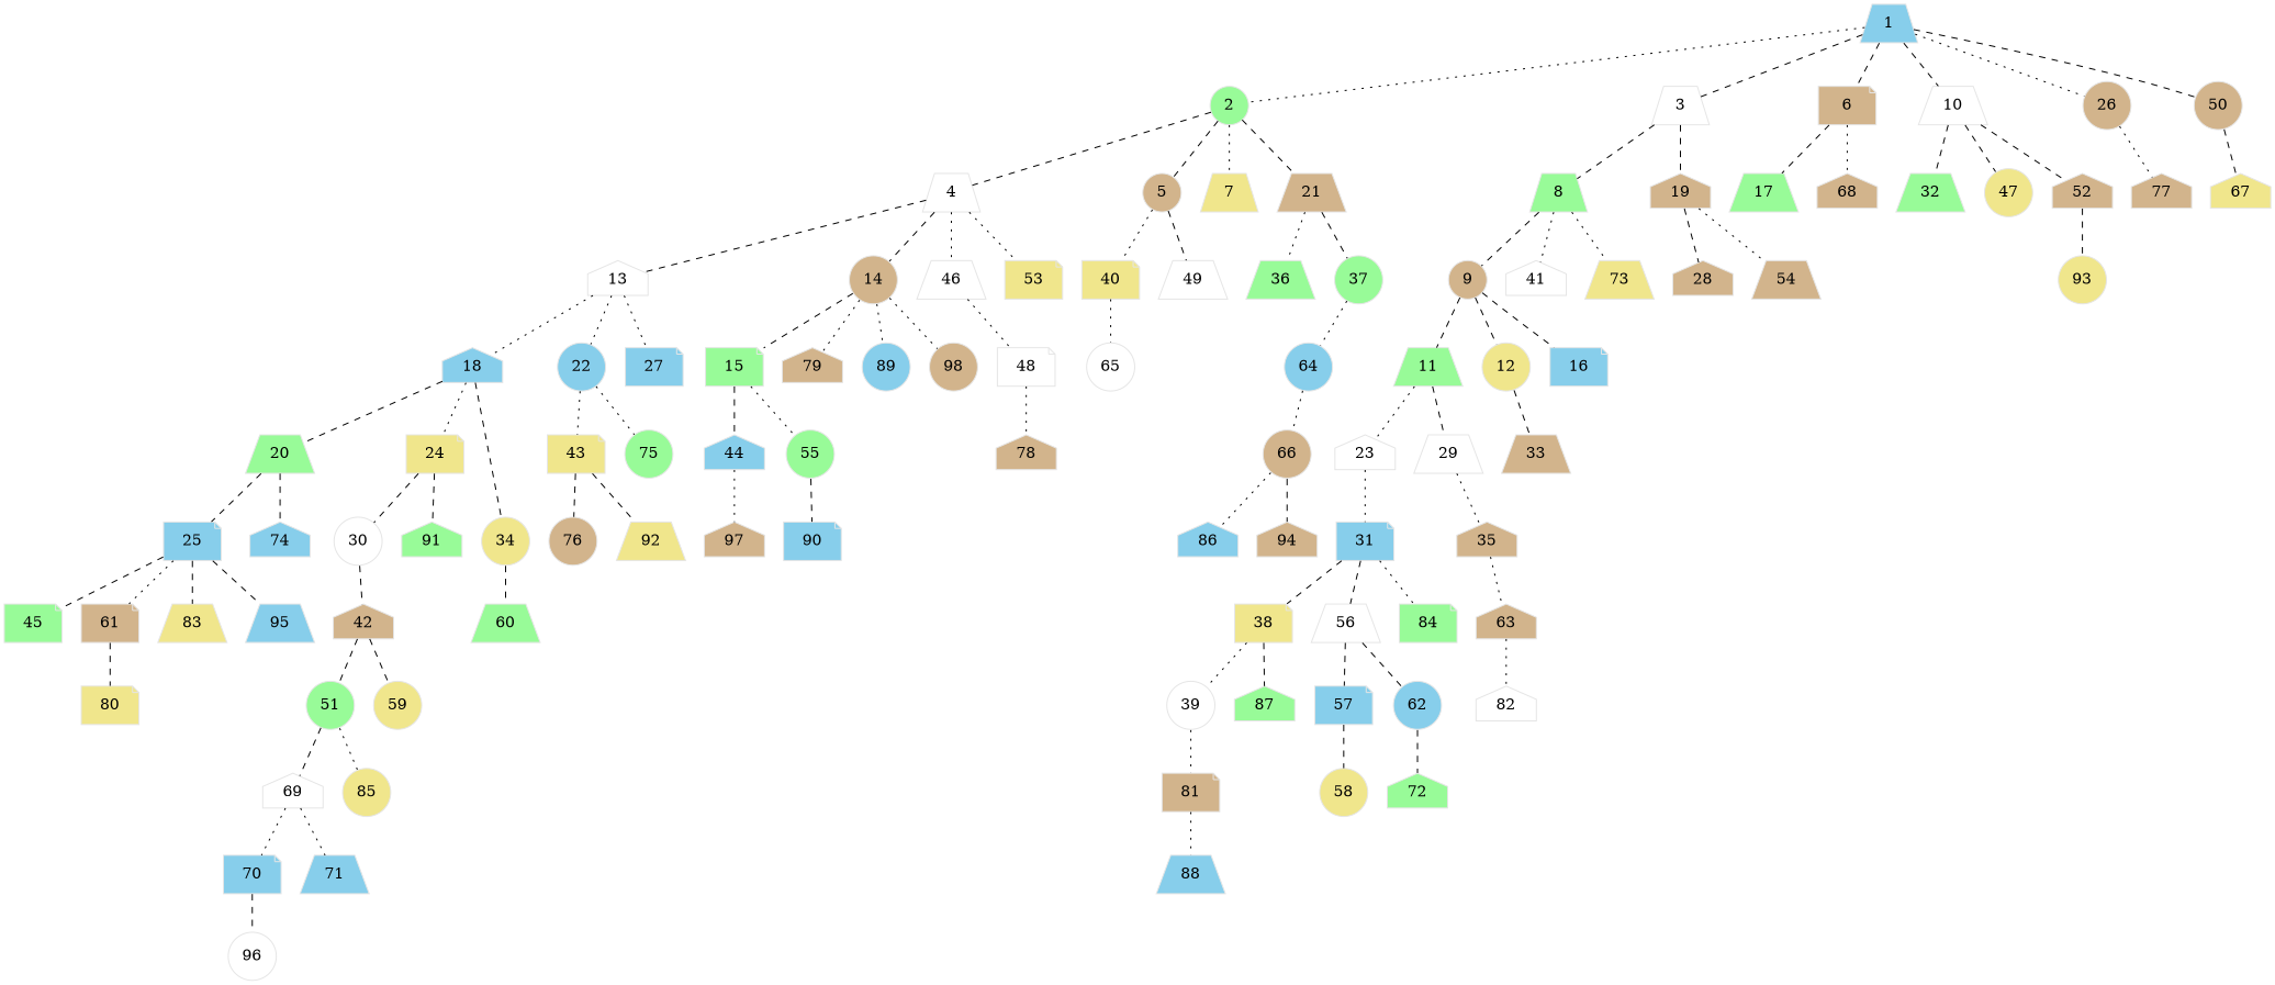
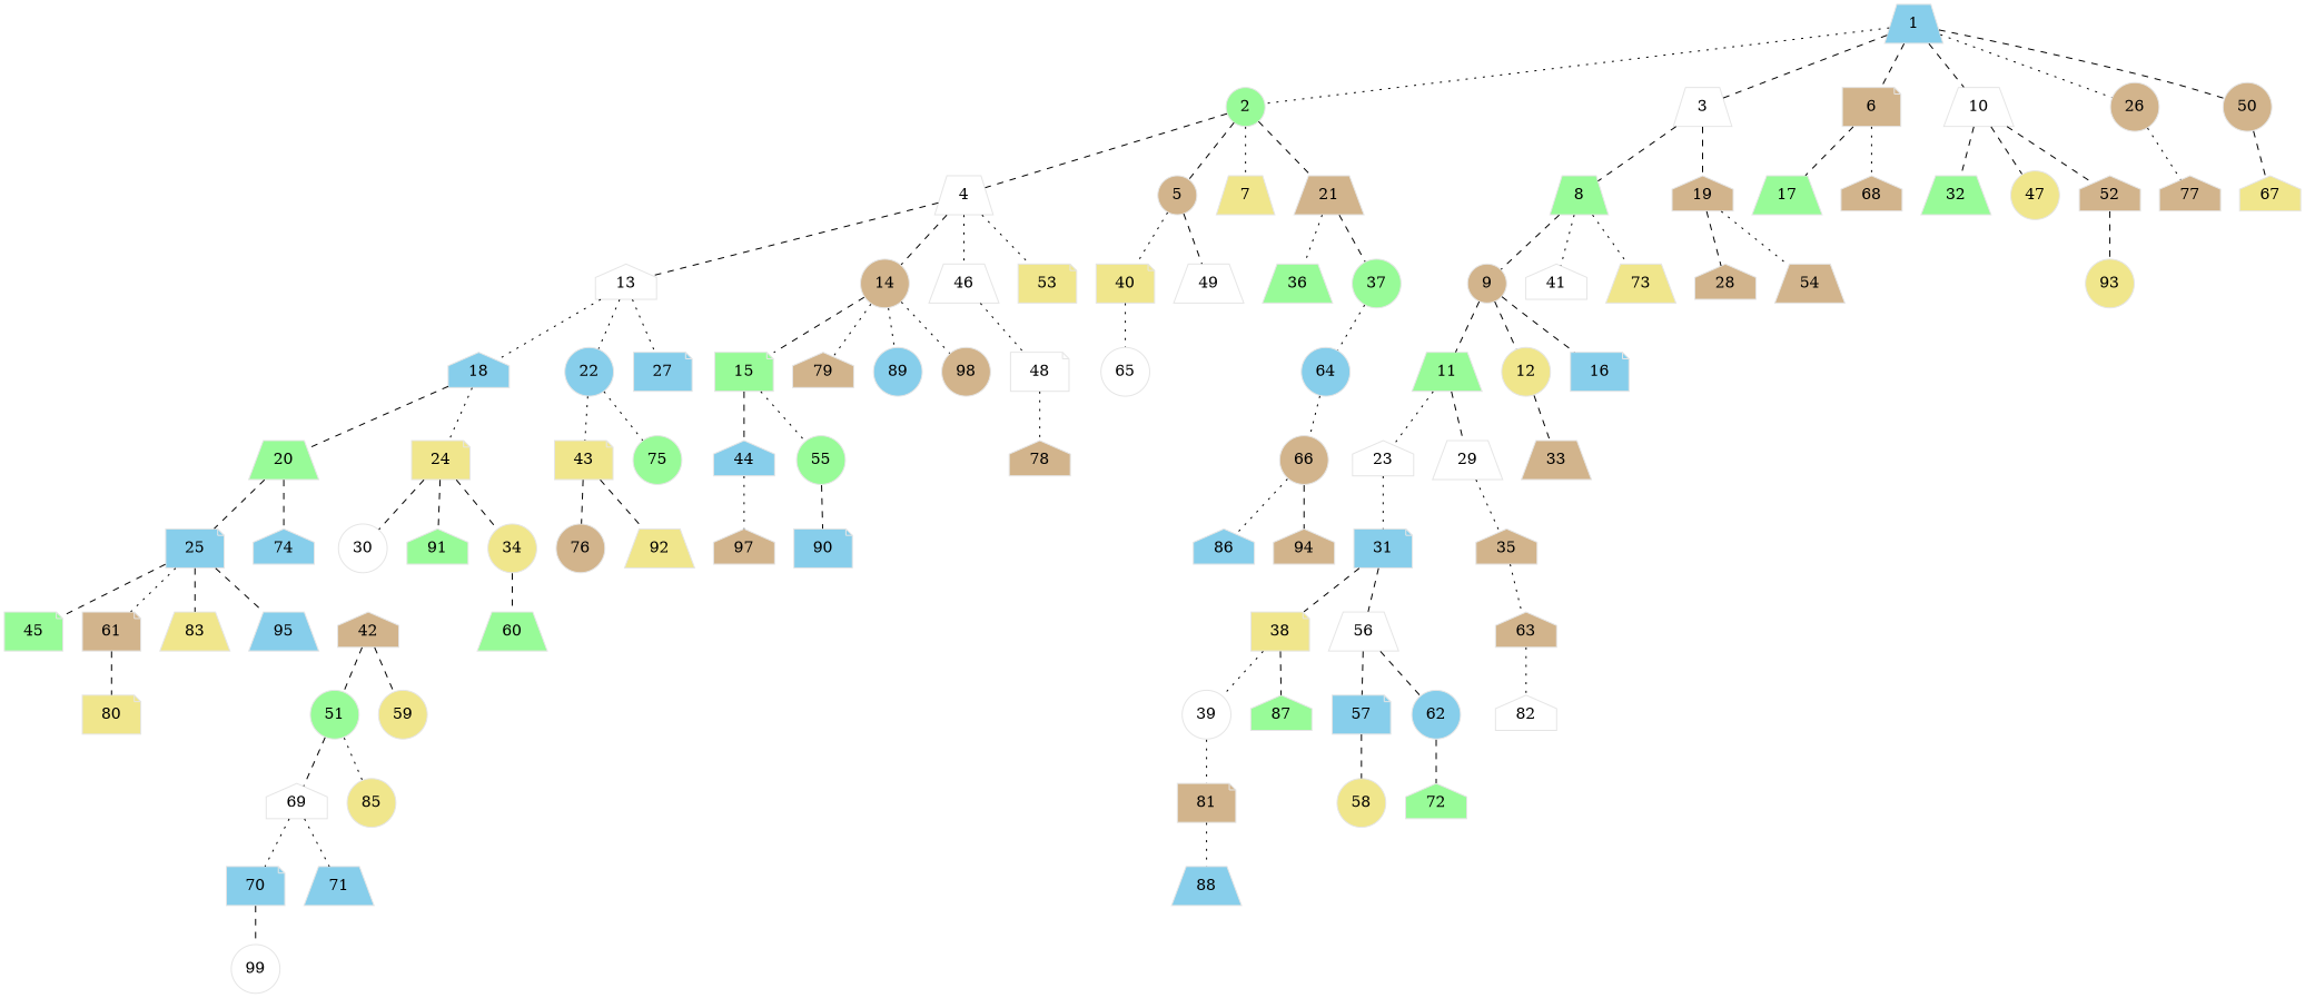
  graph {
    node [color=gray90 fillcolor=tan shape=circle style=filled]
    edge [style=dashed]
    1 [fillcolor=skyblue shape=trapezium]
    2 [fillcolor=palegreen]
    3 [fillcolor=white shape=trapezium]
    6 [shape=note]
    10 [fillcolor=white shape=trapezium]
    26
    50
    4 [fillcolor=white shape=trapezium]
    5
    7 [fillcolor=khaki shape=trapezium]
    21 [shape=trapezium]
    8 [fillcolor=palegreen shape=trapezium]
    19 [shape=house]
    17 [fillcolor=palegreen shape=trapezium]
    68 [shape=house]
    32 [fillcolor=palegreen shape=trapezium]
    47 [fillcolor=khaki]
    52 [shape=house]
    77 [shape=house]
    67 [fillcolor=khaki shape=house]
    13 [fillcolor=white shape=house]
    14
    46 [fillcolor=white shape=trapezium]
    53 [fillcolor=khaki shape=note]
    40 [fillcolor=khaki shape=note]
    49 [fillcolor=white shape=trapezium]
    36 [fillcolor=palegreen shape=trapezium]
    37 [fillcolor=palegreen]
    9
    41 [fillcolor=white shape=house]
    73 [fillcolor=khaki shape=trapezium]
    28 [shape=house]
    54 [shape=trapezium]
    18 [fillcolor=skyblue shape=house]
    22 [fillcolor=skyblue]
    27 [fillcolor=skyblue shape=note]
    15 [fillcolor=palegreen shape=note]
    79 [shape=house]
    89 [fillcolor=skyblue]
    98
    48 [fillcolor=white shape=note]
    65 [fillcolor=white]
    11 [fillcolor=palegreen shape=trapezium]
    12 [fillcolor=khaki]
    16 [fillcolor=skyblue shape=note]
    23 [fillcolor=white shape=house]
    29 [fillcolor=white shape=trapezium]
    33 [shape=trapezium]
    93 [fillcolor=khaki]
    31 [fillcolor=skyblue shape=note]
    35 [shape=house]
    20 [fillcolor=palegreen shape=trapezium]
    24 [fillcolor=khaki shape=note]
    43 [fillcolor=khaki shape=note]
    75 [fillcolor=palegreen]
    44 [fillcolor=skyblue shape=house]
    55 [fillcolor=palegreen]
    97 [shape=house]
    90 [fillcolor=skyblue shape=note]
    25 [fillcolor=skyblue shape=note]
    74 [fillcolor=skyblue shape=house]
    30 [fillcolor=white]
    34 [fillcolor=khaki]
    91 [fillcolor=palegreen shape=house]
    45 [fillcolor=palegreen shape=note]
    61 [shape=note]
    83 [fillcolor=khaki shape=trapezium]
    95 [fillcolor=skyblue shape=trapezium]
    64 [fillcolor=skyblue]
    76
    92 [fillcolor=khaki shape=trapezium]
    38 [fillcolor=khaki shape=note]
    56 [fillcolor=white shape=trapezium]
-   84 [fillcolor=palegreen shape=note]
    42 [shape=house]
    60 [fillcolor=palegreen shape=trapezium]
    80 [fillcolor=khaki shape=note]
    63 [shape=house]
    51 [fillcolor=palegreen]
    59 [fillcolor=khaki]
    39 [fillcolor=white]
    87 [fillcolor=palegreen shape=house]
    57 [fillcolor=skyblue shape=note]
    62 [fillcolor=skyblue]
    82 [fillcolor=white shape=house]
    66
    81 [shape=note]
    88 [fillcolor=skyblue shape=trapezium]
    69 [fillcolor=white shape=house]
    85 [fillcolor=khaki]
    78 [shape=house]
    70 [fillcolor=skyblue shape=note]
    71 [fillcolor=skyblue shape=trapezium]
    58 [fillcolor=khaki]
    72 [fillcolor=palegreen shape=house]
    86 [fillcolor=skyblue shape=house]
    94 [shape=house]
-   96 [fillcolor=white]
+   96 [fillcolor=white label=99]
    1 -- 2 [style=dotted]
    1 -- 3
    1 -- 6
    1 -- 10
    1 -- 26 [style=dotted]
    1 -- 50
    2 -- 4
    2 -- 5
    2 -- 7 [style=dotted]
    2 -- 21
    3 -- 8
    3 -- 19
    6 -- 17
    6 -- 68 [style=dotted]
    10 -- 32
    10 -- 47
    10 -- 52
    26 -- 77 [style=dotted]
    50 -- 67
    4 -- 13
    4 -- 14
    4 -- 46 [style=dotted]
    4 -- 53 [style=dotted]
    5 -- 40 [style=dotted]
    5 -- 49
    21 -- 36 [style=dotted]
    21 -- 37
    8 -- 9
    8 -- 41 [style=dotted]
    8 -- 73 [style=dotted]
    19 -- 28
    19 -- 54 [style=dotted]
    52 -- 93
    13 -- 18 [style=dotted]
    13 -- 22 [style=dotted]
    13 -- 27 [style=dotted]
    14 -- 15
    14 -- 79 [style=dotted]
    14 -- 89 [style=dotted]
    14 -- 98 [style=dotted]
    46 -- 48 [style=dotted]
    40 -- 65 [style=dotted]
    37 -- 64 [style=dotted]
    9 -- 11
    9 -- 12
    9 -- 16
    18 -- 20
    18 -- 24 [style=dotted]
    22 -- 43 [style=dotted]
    22 -- 75 [style=dotted]
    15 -- 44
    15 -- 55 [style=dotted]
    48 -- 78 [style=dotted]
    11 -- 23 [style=dotted]
    11 -- 29
    12 -- 33
    23 -- 31 [style=dotted]
    29 -- 35 [style=dotted]
    31 -- 38
    31 -- 56
-   31 -- 84 [style=dotted]
    35 -- 63 [style=dotted]
    20 -- 25
    20 -- 74
    24 -- 30
-   18 -- 34
+   24 -- 34
    24 -- 91
    43 -- 76
    43 -- 92
    44 -- 97 [style=dotted]
    55 -- 90
    25 -- 45
    25 -- 61 [style=dotted]
    25 -- 83
    25 -- 95
-   30 -- 42
    34 -- 60
    61 -- 80
    64 -- 66 [style=dotted]
    38 -- 39 [style=dotted]
    38 -- 87
    56 -- 57
    56 -- 62
    42 -- 51
    42 -- 59
    63 -- 82 [style=dotted]
    51 -- 69
    51 -- 85 [style=dotted]
    39 -- 81 [style=dotted]
    57 -- 58
    62 -- 72
    66 -- 86 [style=dotted]
    66 -- 94
    81 -- 88 [style=dotted]
    69 -- 70 [style=dotted]
    69 -- 71 [style=dotted]
    70 -- 96
  }
